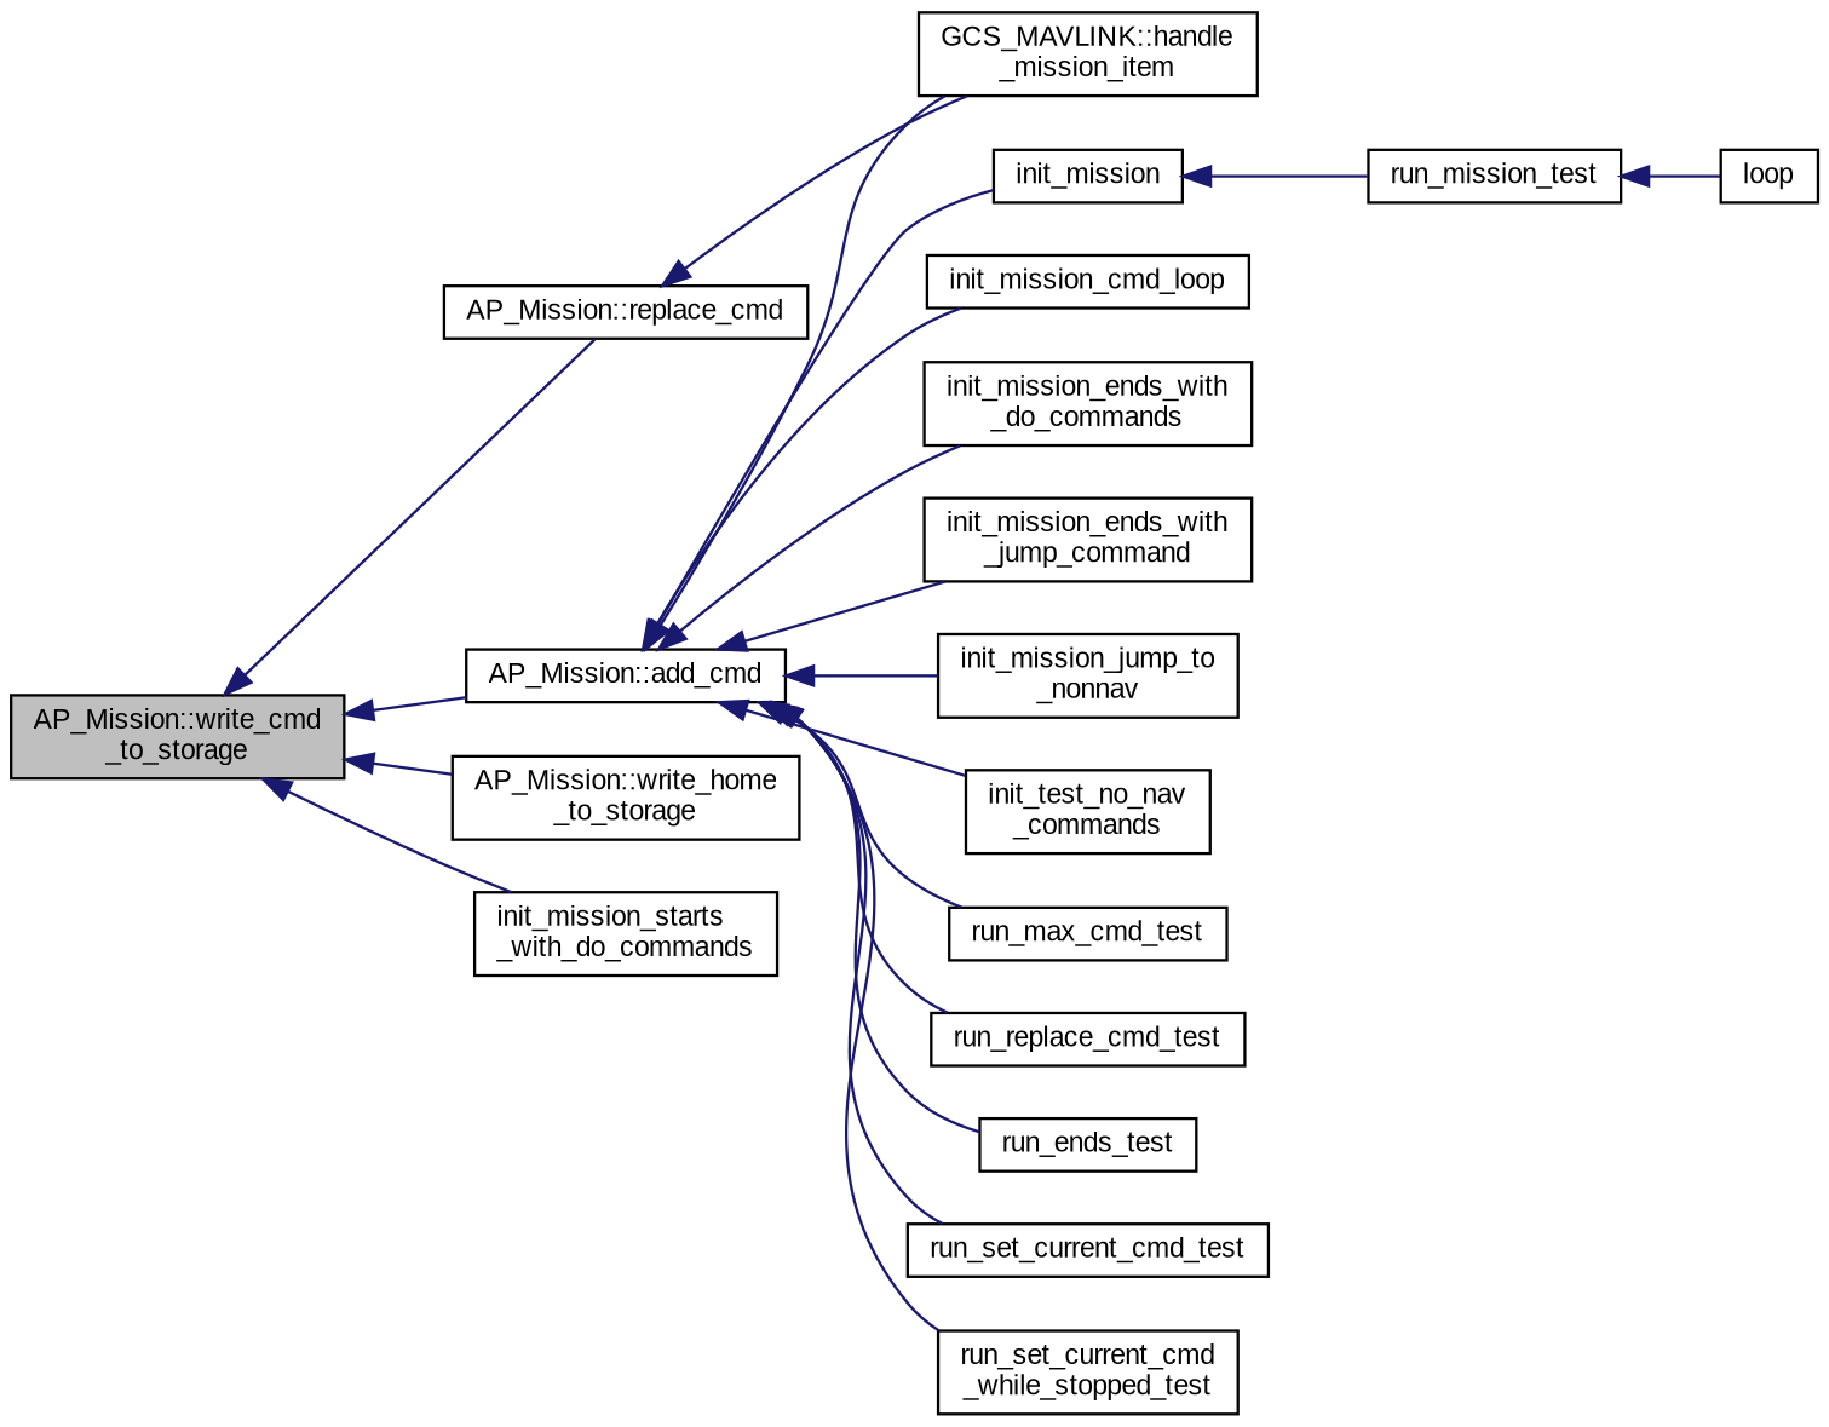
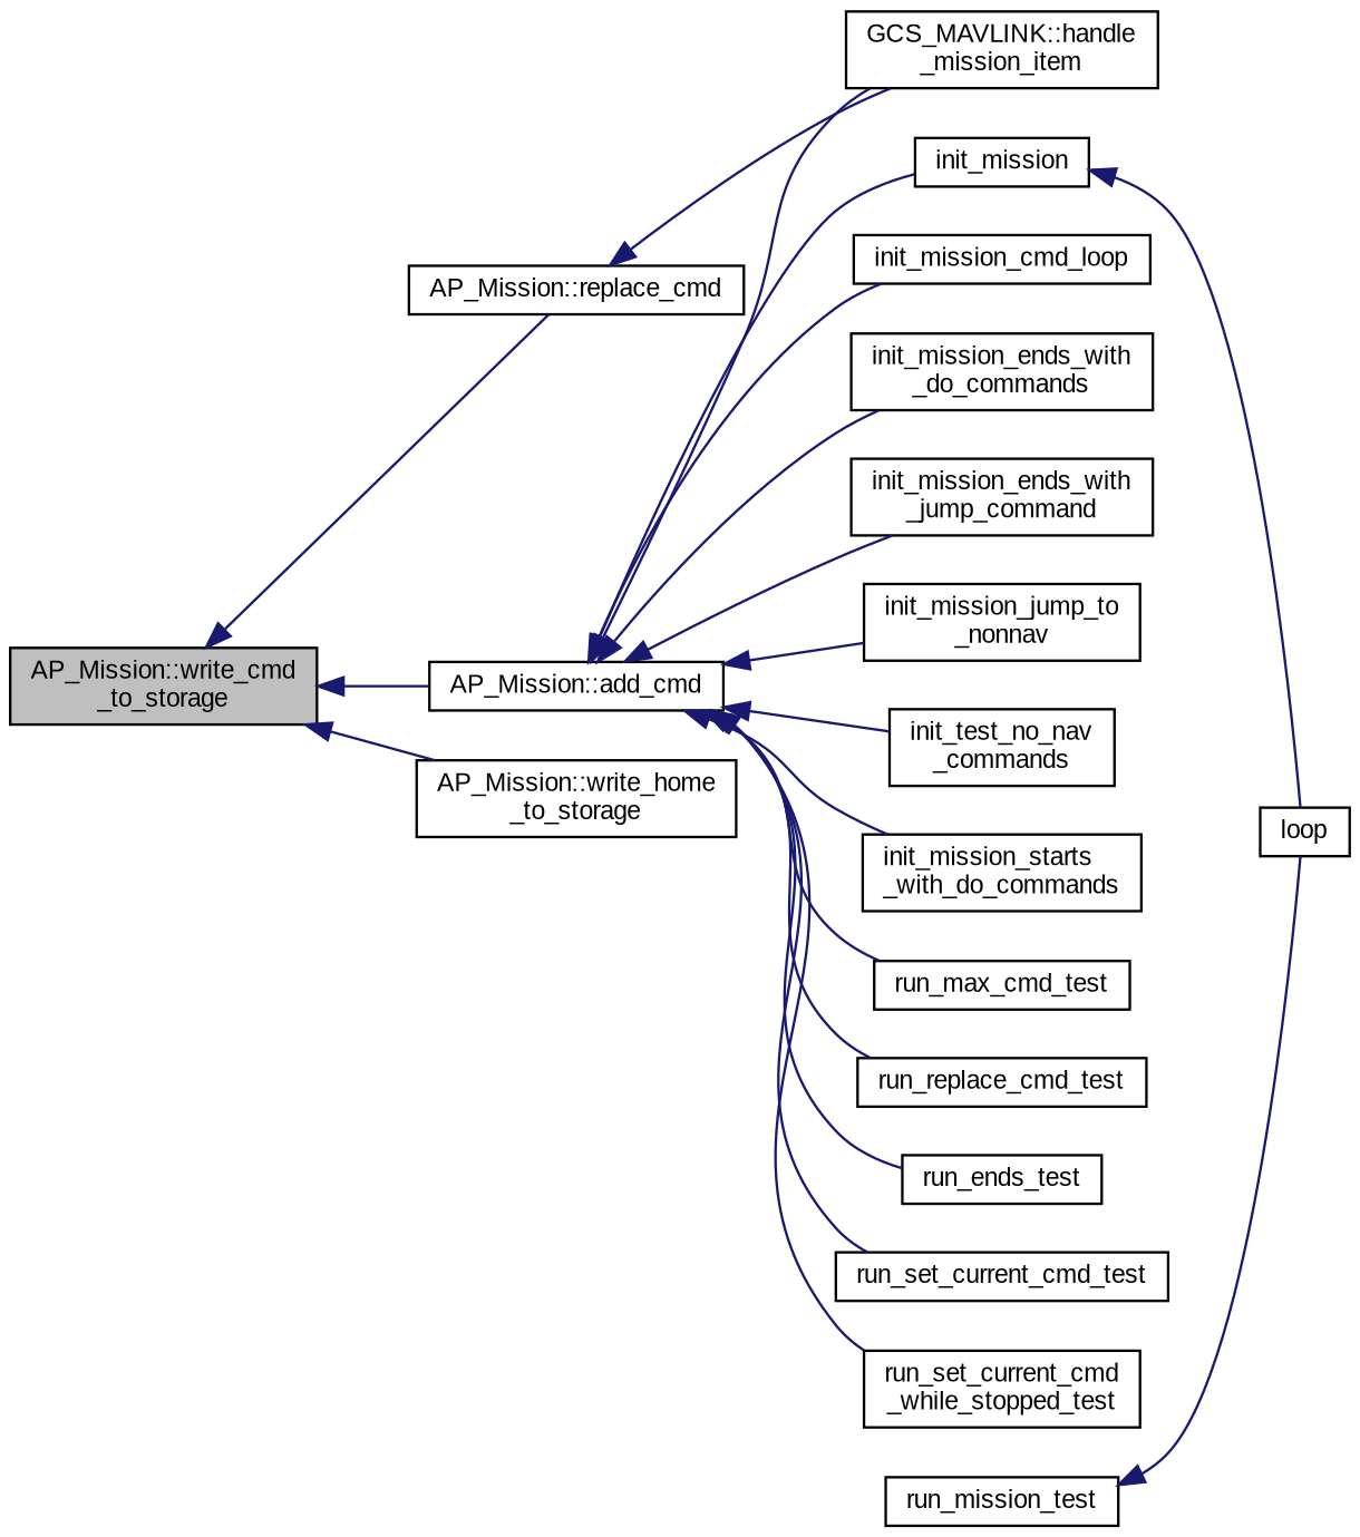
  digraph {
    fontname="Liberation Sans"
    rankdir=LR
    node [color=black fillcolor=white fontname="Liberation Sans" fontsize=10 shape=record style=filled]
    edge [color=midnightblue dir=back fontname="Liberation Sans" fontsize=10 labelfontname=Helvetica labelfontsize=10 style=solid]
    n1 [fillcolor=grey75 fontcolor=black height=0.2 label="AP_Mission::write_cmd\l_to_storage" width=0.4]
    n2 [height=0.2 label="AP_Mission::add_cmd" width=0.4]
    n3 [height=0.2 label="AP_Mission::replace_cmd" width=0.4]
    n4 [height=0.2 label="AP_Mission::write_home\l_to_storage" width=0.4]
    n5 [height=0.2 label="GCS_MAVLINK::handle\l_mission_item" width=0.4]
    n6 [height=0.2 label=init_mission width=0.4]
    n7 [height=0.2 label=init_mission_cmd_loop width=0.4]
    n8 [height=0.2 label="init_mission_ends_with\l_do_commands" width=0.4]
    n9 [height=0.2 label="init_mission_ends_with\l_jump_command" width=0.4]
    n10 [height=0.2 label="init_mission_jump_to\l_nonnav" width=0.4]
    n11 [height=0.2 label="init_test_no_nav\l_commands" width=0.4]
    n12 [height=0.2 label="init_mission_starts\l_with_do_commands" width=0.4]
    n13 [height=0.2 label=run_max_cmd_test width=0.4]
    n14 [height=0.2 label=run_replace_cmd_test width=0.4]
    n15 [height=0.2 label=run_ends_test width=0.4]
    n16 [height=0.2 label=run_set_current_cmd_test width=0.4]
    n17 [height=0.2 label="run_set_current_cmd\l_while_stopped_test" width=0.4]
    n18 [height=0.2 label=run_mission_test width=0.4]
    n19 [height=0.2 label=loop width=0.4]
    n1 -> n2
    n1 -> n3
    n1 -> n4
    n2 -> n5
    n2 -> n6
    n2 -> n7
    n2 -> n8
    n2 -> n9
    n2 -> n10
    n2 -> n11
-   n1 -> n12
+   n2 -> n12
    n2 -> n13
    n2 -> n14
    n2 -> n15
    n2 -> n16
    n2 -> n17
    n3 -> n5
-   n6 -> n18
+   n6 -> n19
    n18 -> n19
  }
